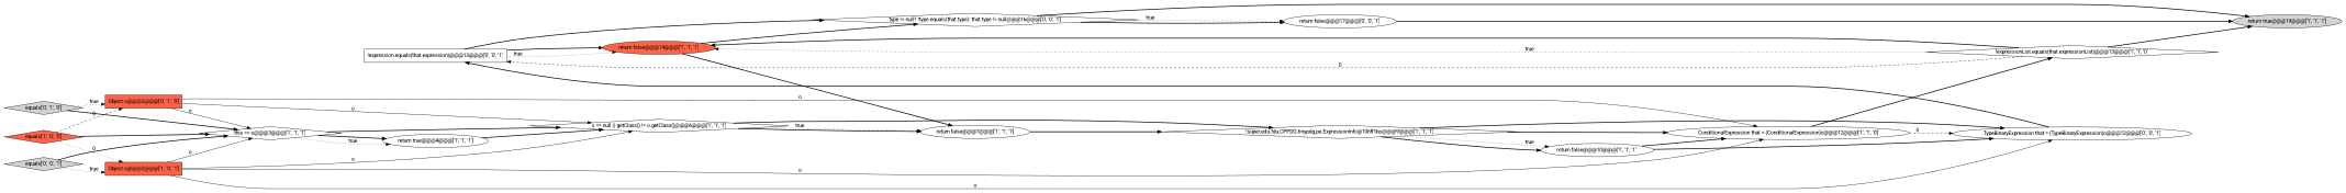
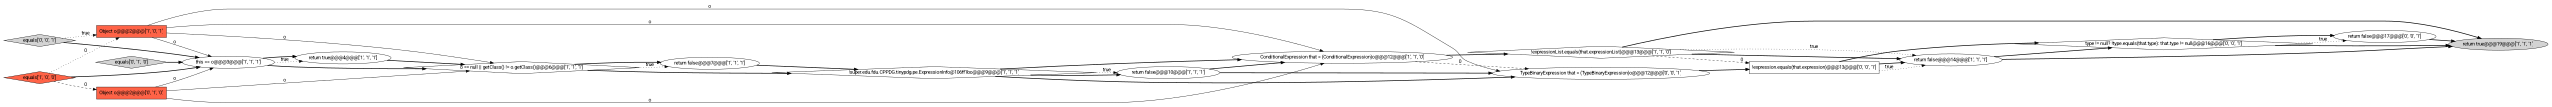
  digraph {
    fontname=Roboto
    rankdir=LR
    node [fillcolor=white fontname=Roboto shape=diamond style=filled]
    edge [fontname=Roboto style=bold]
    n1 [label="!expression.equals(that.expression)@@@13@@@['0', '0', '1']" shape=box]
    n2 [label="type != null? !type.equals(that.type): that.type != null@@@16@@@['0', '0', '1']"]
-   n3 [fillcolor=tomato label="return false@@@14@@@['1', '1', '1']" shape=ellipse]
+   n3 [label="return false@@@14@@@['1', '1', '1']" shape=ellipse]
    n4 [fillcolor=lightgray label="return true@@@19@@@['1', '1', '1']" shape=ellipse]
    n5 [label="return false@@@17@@@['0', '0', '1']" shape=ellipse]
    n6 [label="!expressionList.equals(that.expressionList)@@@13@@@['1', '1', '0']"]
    n7 [label="return false@@@7@@@['1', '1', '1']" shape=ellipse]
    n8 [label="!super.edu.fdu.CPPDG.tinypdg.pe.ExpressionInfo@106ff1bo@@@9@@@['1', '1', '1']"]
    n9 [label="return false@@@10@@@['1', '1', '1']" shape=ellipse]
    n10 [label="TypeBinaryExpression that = (TypeBinaryExpression)o@@@12@@@['0', '0', '1']" shape=ellipse]
    n11 [label="ConditionalExpression that = (ConditionalExpression)o@@@12@@@['1', '1', '0']" shape=ellipse]
    n12 [fillcolor=tomato label="Object o@@@2@@@['1', '0', '1']" shape=box]
    n13 [label="o == null || getClass() != o.getClass()@@@6@@@['1', '1', '1']"]
-   n14 [label="this == o@@@3@@@['1', '1', '1']"]
+   n14 [label="this == o@@@3@@@['1', '1', '1']" shape=ellipse]
    n15 [fillcolor=tomato label="Object o@@@2@@@['0', '1', '0']" shape=box]
    n16 [label="return true@@@4@@@['1', '1', '1']" shape=ellipse]
    n17 [fillcolor=lightgray label="equals['0', '1', '0']"]
    n18 [fillcolor=lightgray label="equals['0', '0', '1']"]
    n19 [fillcolor=tomato label="equals['1', '0', '0']"]
    n1 -> n2
    n1 -> n3
    n1 -> n3 [label=true style=dotted]
    n2 -> n4
    n2 -> n5
    n2 -> n5 [label=true style=dotted]
    n3 -> n2
-   n3 -> n7
+   n3 -> n4
    n5 -> n4
    n6 -> n1 [label=0 style=dashed]
    n6 -> n3
    n6 -> n3 [label=true style=dotted]
    n6 -> n4
    n7 -> n8
    n8 -> n9
    n8 -> n9 [label=true style=dotted]
    n8 -> n10
    n8 -> n11
    n9 -> n10
    n9 -> n11
    n10 -> n1
    n11 -> n6
    n11 -> n10 [label=0 style=dashed]
    n12 -> n10 [label=o style=solid]
    n12 -> n11 [label=o style=solid]
    n12 -> n13 [label=o style=solid]
    n12 -> n14 [label=o style=solid]
    n13 -> n7 [label=true style=dotted]
    n13 -> n7
    n13 -> n8
    n14 -> n13
    n14 -> n16 [label=true style=dotted]
    n14 -> n16
    n15 -> n11 [label=o style=solid]
    n15 -> n13 [label=o style=solid]
    n15 -> n14 [label=o style=solid]
    n16 -> n13
    n17 -> n14
-   n17 -> n15 [label=true style=dotted]
    n18 -> n12 [label=true style=dotted]
    n18 -> n14
    n19 -> n12 [label=0 style=dotted]
    n19 -> n14
    n19 -> n15 [label=0 style=dashed]
  }
